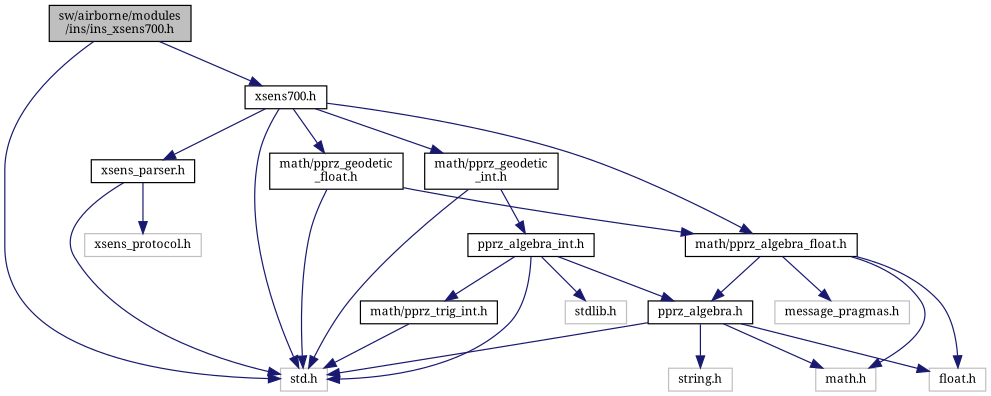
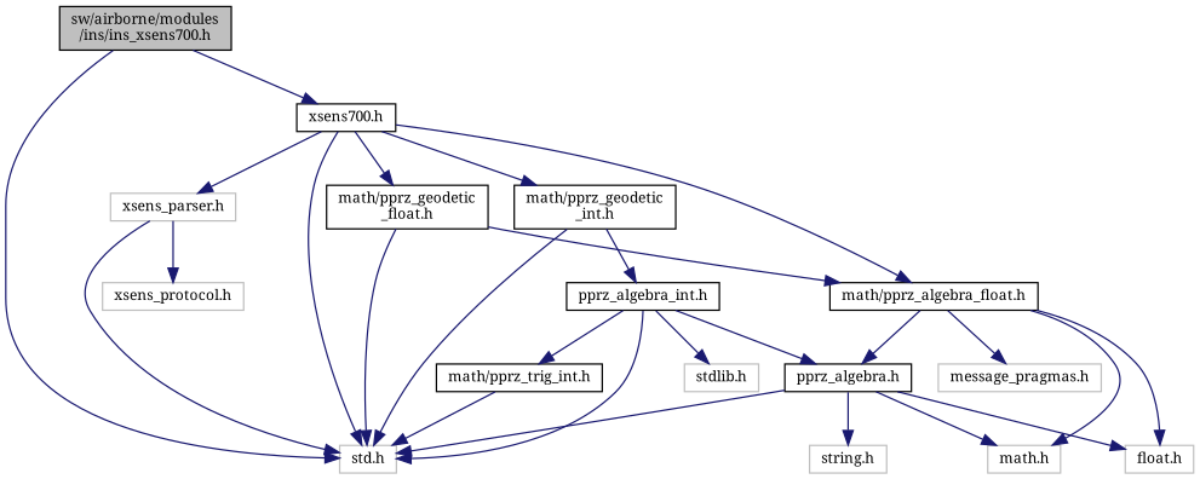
  digraph {
    fontname="Noto Serif"
    node [color=black fillcolor=white fontname="Noto Serif" fontsize=10 shape=record style=filled]
    edge [color=midnightblue fontname="Noto Serif" fontsize=10 labelfontname=FreeSans labelfontsize=10 style=solid]
    n1 [fillcolor=grey75 fontcolor=black height=0.2 label="sw/airborne/modules\l/ins/ins_xsens700.h" width=0.4]
    n2 [color=grey75 height=0.2 label="std.h" width=0.4]
    n3 [height=0.2 label="xsens700.h" width=0.4]
    n4 [height=0.2 label="math/pprz_algebra_float.h" width=0.4]
    n5 [height=0.2 label="math/pprz_geodetic\l_float.h" width=0.4]
    n6 [height=0.2 label="math/pprz_geodetic\l_int.h" width=0.4]
-   n7 [height=0.2 label="xsens_parser.h" width=0.4]
+   n7 [color=grey75 height=0.2 label="xsens_parser.h" width=0.4]
    n8 [height=0.2 label="pprz_algebra.h" width=0.4]
    n9 [color=grey75 height=0.2 label="float.h" width=0.4]
    n10 [color=grey75 height=0.2 label="math.h" width=0.4]
    n11 [color=grey75 height=0.2 label="message_pragmas.h" width=0.4]
    n12 [height=0.2 label="pprz_algebra_int.h" width=0.4]
    n13 [color=grey75 height=0.2 label="xsens_protocol.h" width=0.4]
    n14 [color=grey75 height=0.2 label="string.h" width=0.4]
    n15 [height=0.2 label="math/pprz_trig_int.h" width=0.4]
    n16 [color=grey75 height=0.2 label="stdlib.h" width=0.4]
    n1 -> n2
    n1 -> n3
    n3 -> n2
    n3 -> n4
    n3 -> n5
    n3 -> n6
    n3 -> n7
    n4 -> n8
    n4 -> n9
    n4 -> n10
    n4 -> n11
    n5 -> n2
    n5 -> n4
    n6 -> n2
    n6 -> n12
    n7 -> n2
    n7 -> n13
    n8 -> n2
    n8 -> n9
    n8 -> n10
    n8 -> n14
    n12 -> n2
    n12 -> n8
    n12 -> n15
    n12 -> n16
    n15 -> n2
  }
